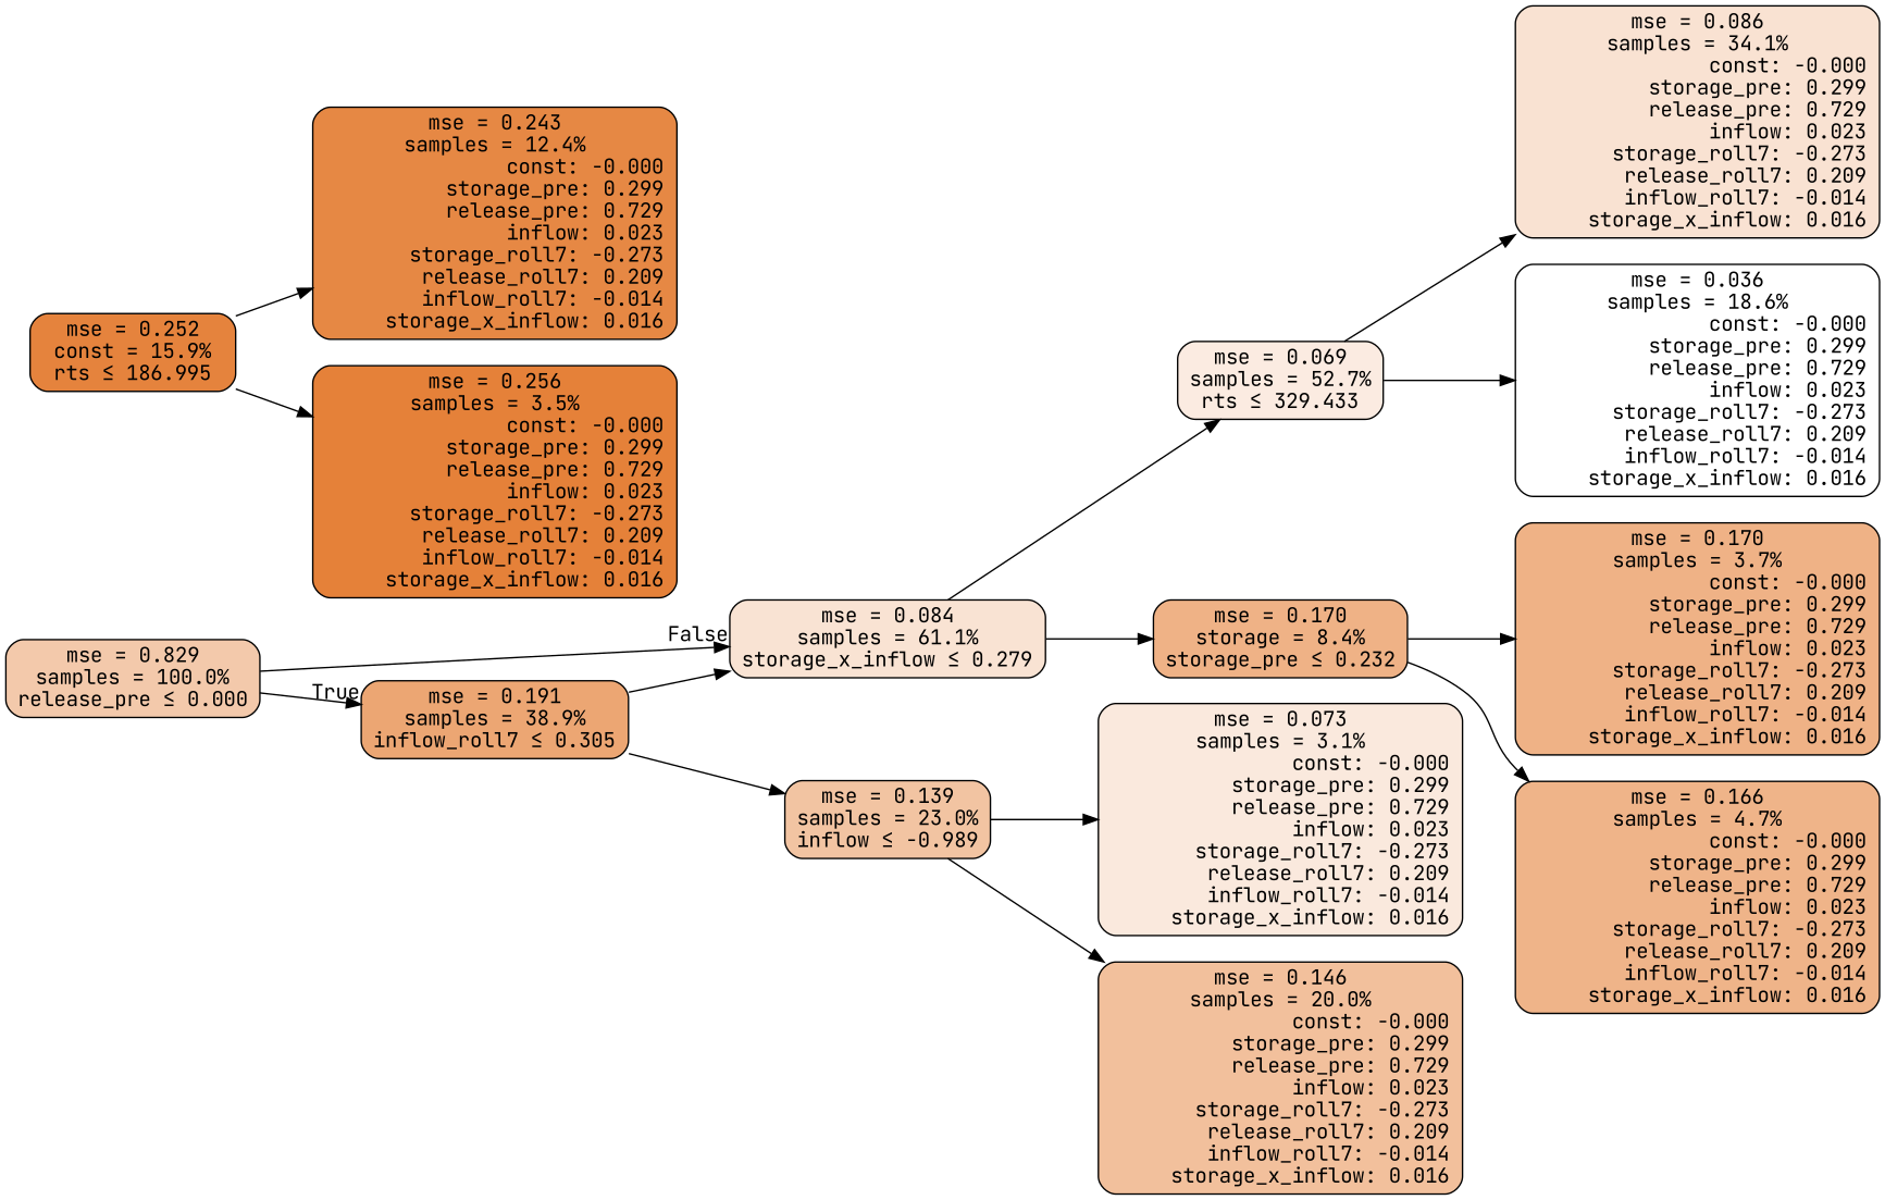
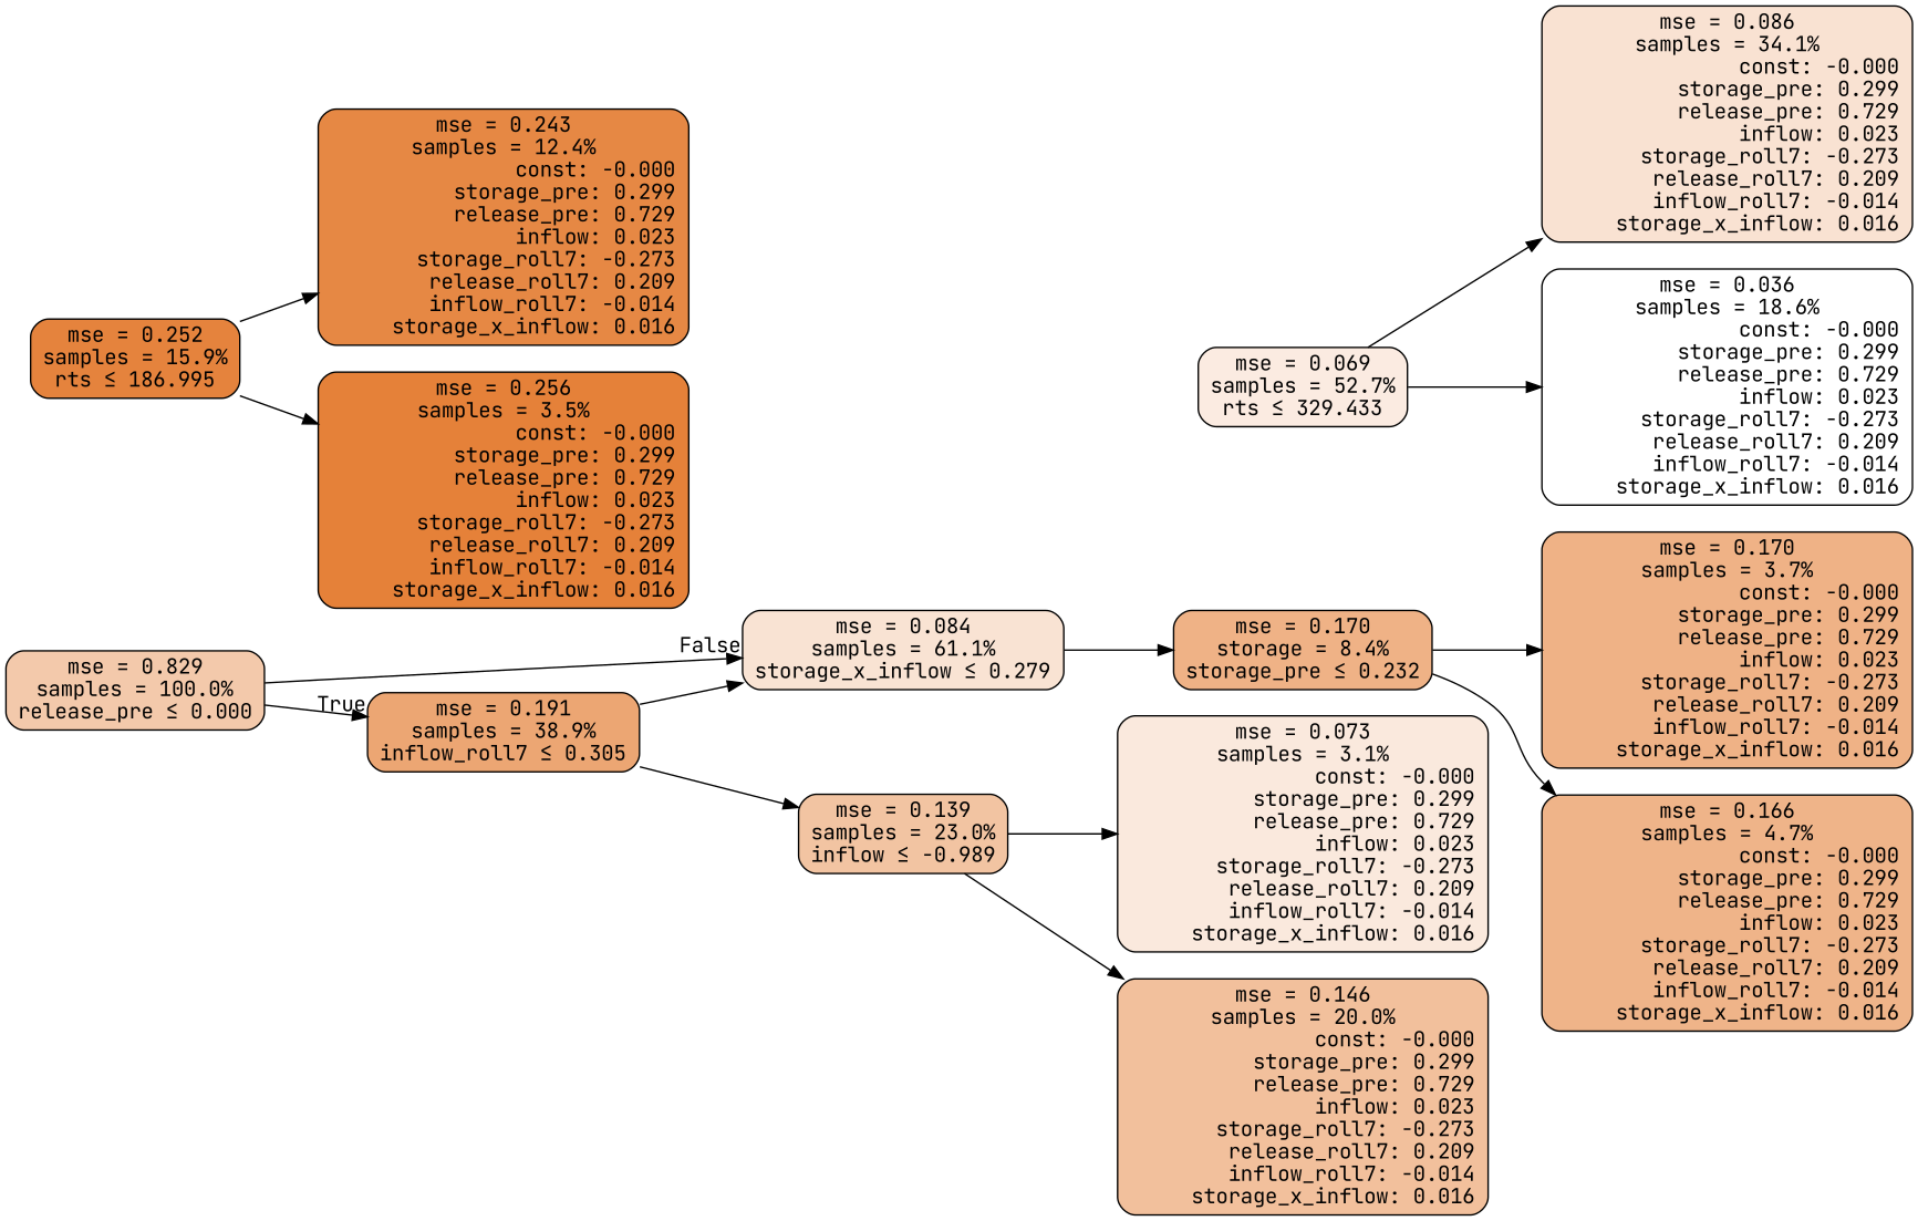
  digraph {
    fontname="JetBrains Mono"
    rankdir=LR
    node [color=black fillcolor="#efb286" fontname="JetBrains Mono" shape=rectangle style="filled, rounded"]
    edge [fontname="JetBrains Mono"]
    n1 [fillcolor="#f3c9ab" label="mse = 0.829\nsamples = 100.0%\nrelease_pre &le; 0.000"]
    n2 [fillcolor="#f9e3d3" label="mse = 0.084\nsamples = 61.1%\nstorage_x_inflow &le; 0.279"]
    n3 [fillcolor="#eca673" label="mse = 0.191\nsamples = 38.9%\ninflow_roll7 &le; 0.305"]
    n4 [fillcolor="#fbebe1" label="mse = 0.069\nsamples = 52.7%\nrts &le; 329.433"]
    n5 [label="mse = 0.170\nstorage = 8.4%\nstorage_pre &le; 0.232"]
    n6 [fillcolor="#f2c4a2" label="mse = 0.139\nsamples = 23.0%\ninflow &le; -0.989"]
    n7 [fillcolor="#f9e2d2" label="mse = 0.086\nsamples = 34.1%\n               const: -0.000\n          storage_pre: 0.299\n          release_pre: 0.729\n               inflow: 0.023\n       storage_roll7: -0.273\n        release_roll7: 0.209\n        inflow_roll7: -0.014\n     storage_x_inflow: 0.016"]
    n8 [fillcolor="#ffffff" label="mse = 0.036\nsamples = 18.6%\n               const: -0.000\n          storage_pre: 0.299\n          release_pre: 0.729\n               inflow: 0.023\n       storage_roll7: -0.273\n        release_roll7: 0.209\n        inflow_roll7: -0.014\n     storage_x_inflow: 0.016"]
    n9 [label="mse = 0.170\nsamples = 3.7%\n               const: -0.000\n          storage_pre: 0.299\n          release_pre: 0.729\n               inflow: 0.023\n       storage_roll7: -0.273\n        release_roll7: 0.209\n        inflow_roll7: -0.014\n     storage_x_inflow: 0.016"]
    n10 [fillcolor="#efb489" label="mse = 0.166\nsamples = 4.7%\n               const: -0.000\n          storage_pre: 0.299\n          release_pre: 0.729\n               inflow: 0.023\n       storage_roll7: -0.273\n        release_roll7: 0.209\n        inflow_roll7: -0.014\n     storage_x_inflow: 0.016"]
    n11 [fillcolor="#fae9dd" label="mse = 0.073\nsamples = 3.1%\n               const: -0.000\n          storage_pre: 0.299\n          release_pre: 0.729\n               inflow: 0.023\n       storage_roll7: -0.273\n        release_roll7: 0.209\n        inflow_roll7: -0.014\n     storage_x_inflow: 0.016"]
    n12 [fillcolor="#f2c09c" label="mse = 0.146\nsamples = 20.0%\n               const: -0.000\n          storage_pre: 0.299\n          release_pre: 0.729\n               inflow: 0.023\n       storage_roll7: -0.273\n        release_roll7: 0.209\n        inflow_roll7: -0.014\n     storage_x_inflow: 0.016"]
-   n13 [fillcolor="#e5833d" label="mse = 0.252\nconst = 15.9%\nrts &le; 186.995"]
+   n13 [fillcolor="#e5833d" label="mse = 0.252\nsamples = 15.9%\nrts &le; 186.995"]
    n14 [fillcolor="#e68844" label="mse = 0.243\nsamples = 12.4%\n               const: -0.000\n          storage_pre: 0.299\n          release_pre: 0.729\n               inflow: 0.023\n       storage_roll7: -0.273\n        release_roll7: 0.209\n        inflow_roll7: -0.014\n     storage_x_inflow: 0.016"]
    n15 [fillcolor="#e58139" label="mse = 0.256\nsamples = 3.5%\n               const: -0.000\n          storage_pre: 0.299\n          release_pre: 0.729\n               inflow: 0.023\n       storage_roll7: -0.273\n        release_roll7: 0.209\n        inflow_roll7: -0.014\n     storage_x_inflow: 0.016"]
    n1 -> n2 [headlabel=False labelangle=45 labeldistance=2.5]
    n1 -> n3 [headlabel=True labelangle=-45 labeldistance=2.5]
-   n2 -> n4
    n2 -> n5
    n3 -> n2
    n3 -> n6
    n4 -> n7
    n4 -> n8
    n5 -> n9
    n5 -> n10
    n6 -> n11
    n6 -> n12
    n13 -> n14
    n13 -> n15
  }
